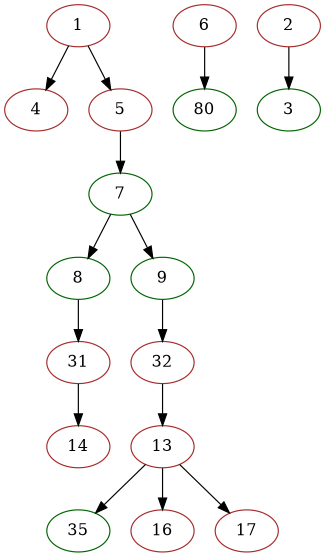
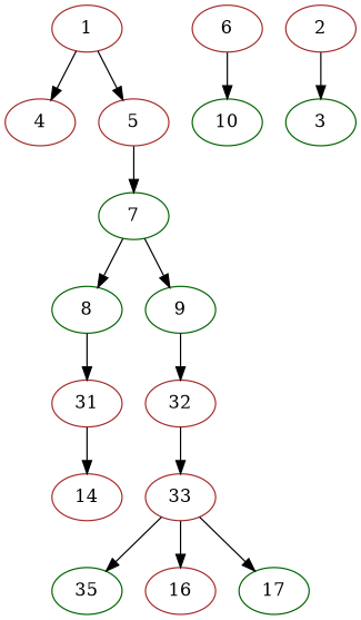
  digraph {
    node [alpha=0.17 color=brown]
    1 [alpha=0.04 expect_size=30328104779551604736]
    4 [alpha=0.13 expect_size=771000898223891]
    5 [expect_size=17053521158399328256]
    7 [alpha=0.00 color=darkgreen expect_size=2123941501712054]
    6 [alpha=0.08 expect_size=41915381926737215488]
-   10 [alpha=0.15 color=darkgreen expect_size=38874496707879472 label=80]
+   10 [alpha=0.15 color=darkgreen expect_size=38874496707879472]
    8 [alpha=0.03 color=darkgreen expect_size=147098193924980736000]
    9 [alpha=0.14 color=darkgreen expect_size=12467379783308673024]
    2 [alpha=0.01 expect_size=152500579516828960]
    3 [color=darkgreen expect_size=14121888130361458688]
    n11 [alpha=0.14 expect_size=6178490092510222 label=31]
    n12 [alpha=0.18 expect_size=154695941333017632 label=32]
    14 [alpha=0.03 expect_size=237453021023203168]
-   13 [alpha=0.19 expect_size=55207573577531392000]
+   13 [alpha=0.19 expect_size=55207573577531392000 label=33]
    n15 [alpha=0.11 color=darkgreen expect_size=11710199211580610 label=35]
    16 [alpha=0.06 expect_size=14128675092028718]
-   17 [alpha=0.00 expect_size=55397151393245496]
+   17 [alpha=0.00 color=darkgreen expect_size=55397151393245496]
    1 -> 4
    1 -> 5
    5 -> 7
    7 -> 8
    7 -> 9
    6 -> 10
    8 -> n11
    9 -> n12
    2 -> 3
    n11 -> 14
    n12 -> 13
    13 -> n15
    13 -> 16
    13 -> 17
  }
